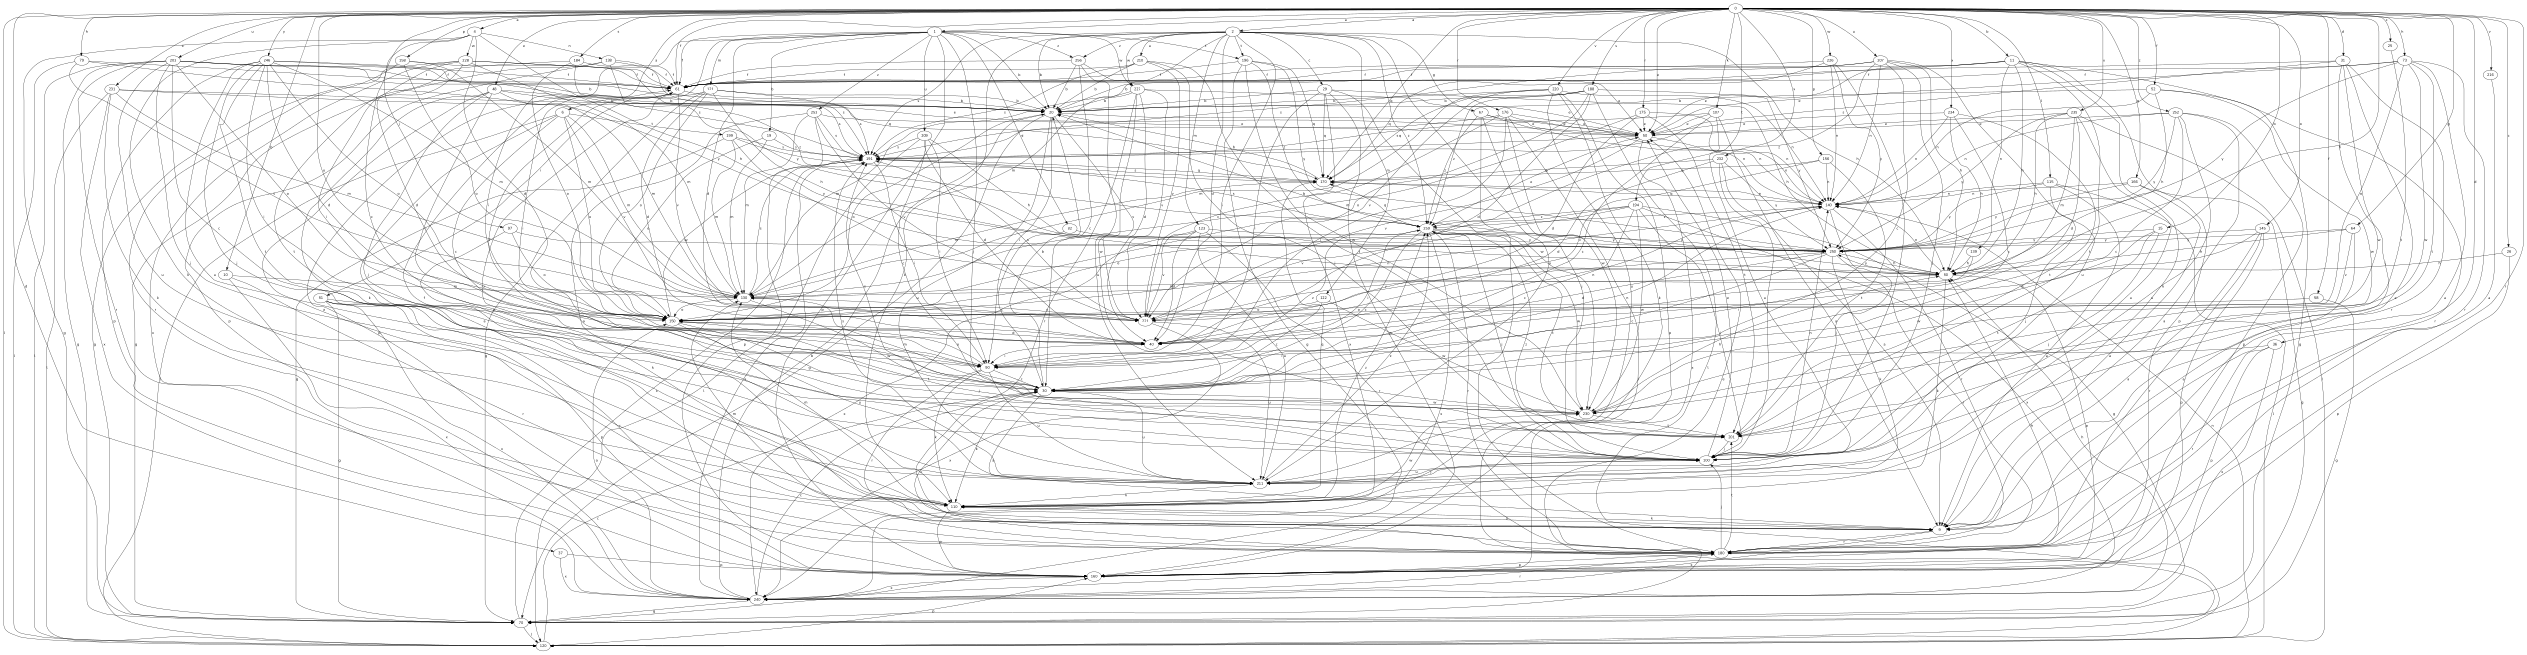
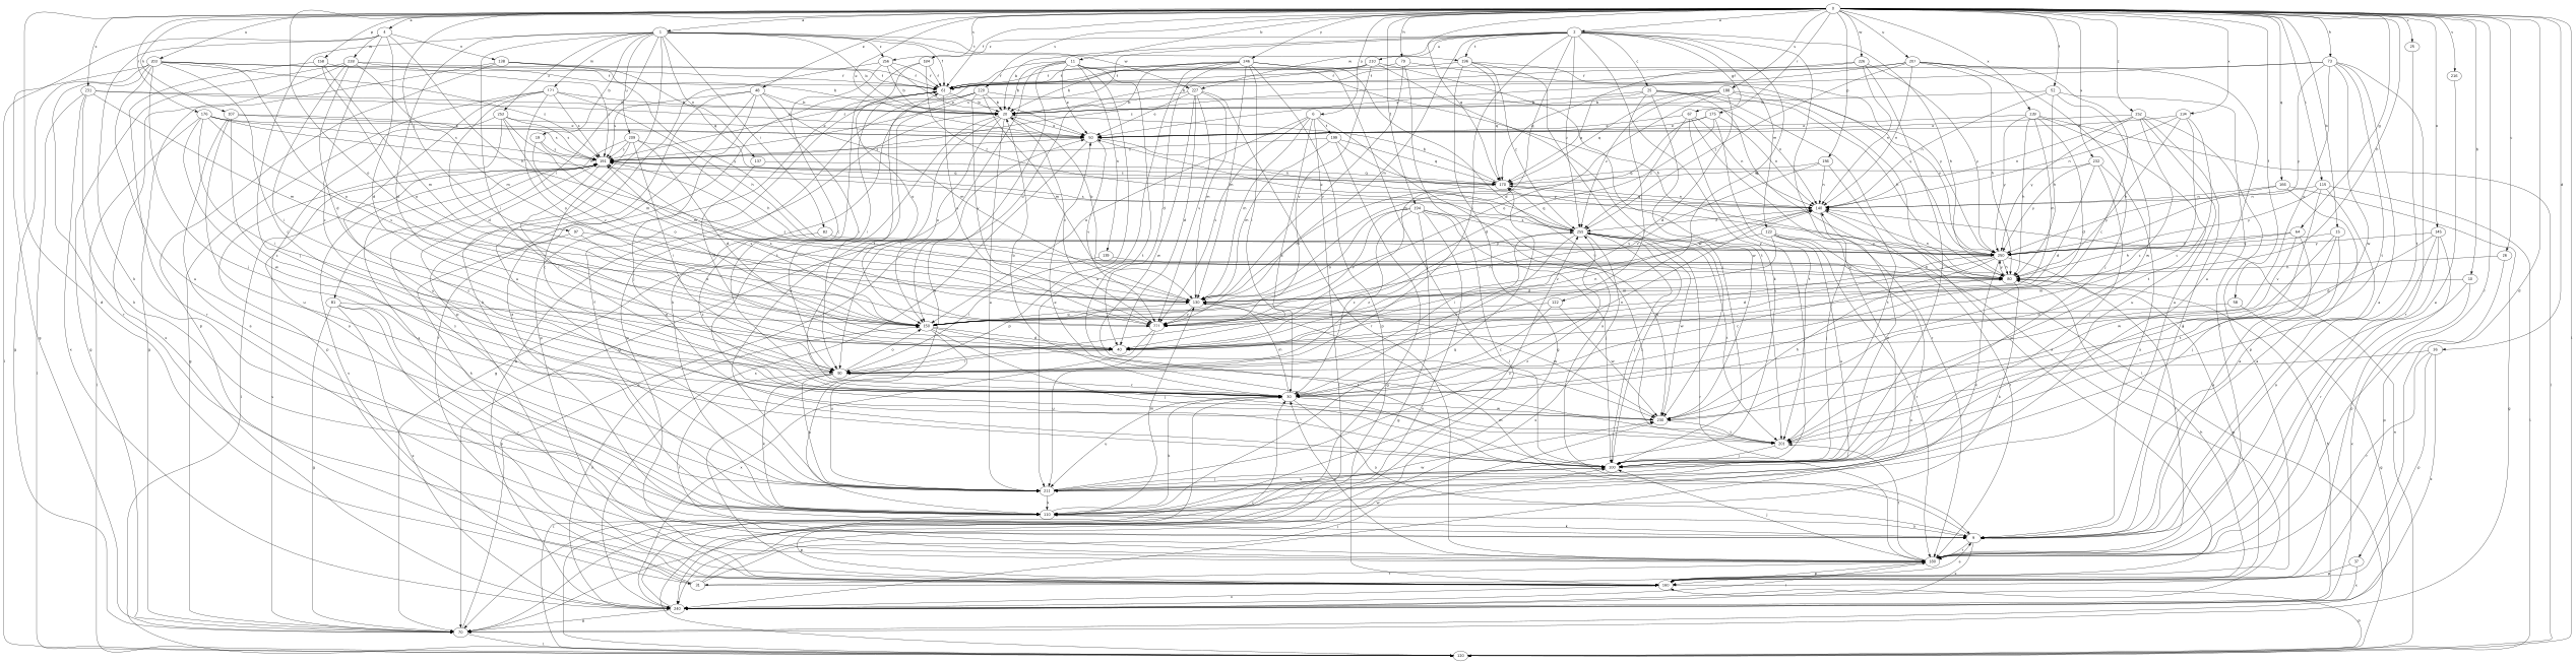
  strict digraph {
    fontname=Nunito
    node [fontname=Nunito]
    edge [fontname=Nunito]
    0
    1
    2
    4
    6
    10
    11
    15
    25
    26
    31
    36
    37
    48
    50
    52
    58
    61
    64
    73
    79
    80
    97
    107
    115
    120
    145
    150
    156
    158
    166
    170
    175
    176
    180
    184
    188
    194
    203
    207
    216
    220
    226
    231
    232
    234
    239
    246
    252
    19
    20
    40
    81
    82
    90
    100
    121
+   137
    160
    196
    209
    227
    253
    256
    29
    67
    110
    122
    123
    130
    191
    210
    211
    259
    30
    70
    138
    228
    9
    199
    221
    240
    139
    201
    230
    250
    140
    0 -> 1 [label=a]
    0 -> 2 [label=a]
    0 -> 4 [label=a]
    0 -> 6 [label=a]
    0 -> 10 [label=b]
    0 -> 11 [label=b]
    0 -> 15 [label=b]
    0 -> 25 [label=c]
    0 -> 26 [label=c]
    0 -> 31 [label=d]
    0 -> 36 [label=d]
    0 -> 37 [label=d]
    0 -> 48 [label=e]
    0 -> 50 [label=e]
    0 -> 52 [label=f]
    0 -> 58 [label=f]
    0 -> 61 [label=f]
    0 -> 64 [label=g]
    0 -> 73 [label=h]
    0 -> 79 [label=h]
    0 -> 80 [label=h]
    0 -> 97 [label=j]
    0 -> 107 [label=k]
    0 -> 115 [label=l]
    0 -> 120 [label=l]
    0 -> 145 [label=o]
    0 -> 150 [label=o]
    0 -> 156 [label=p]
    0 -> 158 [label=p]
    0 -> 166 [label=q]
    0 -> 170 [label=q]
    0 -> 175 [label=r]
    0 -> 176 [label=r]
    0 -> 180 [label=r]
    0 -> 184 [label=s]
    0 -> 188 [label=s]
    0 -> 194 [label=t]
    0 -> 203 [label=u]
    0 -> 207 [label=u]
    0 -> 216 [label=v]
    0 -> 220 [label=v]
    0 -> 226 [label=w]
    0 -> 231 [label=x]
    0 -> 232 [label=x]
    0 -> 234 [label=x]
    0 -> 239 [label=x]
    0 -> 246 [label=y]
    0 -> 252 [label=z]
    1 -> 61 [label=f]
    1 -> 19 [label=b]
    1 -> 20 [label=b]
    1 -> 40 [label=d]
    1 -> 81 [label=i]
    1 -> 82 [label=i]
    1 -> 90 [label=i]
    1 -> 100 [label=j]
    1 -> 121 [label=m]
+   1 -> 137 [label=n]
    1 -> 160 [label=p]
    1 -> 196 [label=t]
    1 -> 209 [label=u]
    1 -> 227 [label=w]
    1 -> 253 [label=z]
    1 -> 256 [label=z]
    2 -> 80 [label=h]
    2 -> 20 [label=b]
    2 -> 40 [label=d]
    2 -> 90 [label=i]
    2 -> 196 [label=t]
    2 -> 227 [label=w]
    2 -> 256 [label=z]
    2 -> 29 [label=c]
    2 -> 67 [label=g]
    2 -> 110 [label=k]
    2 -> 122 [label=m]
    2 -> 123 [label=m]
    2 -> 130 [label=m]
    2 -> 191 [label=s]
    2 -> 210 [label=u]
    2 -> 211 [label=u]
    2 -> 259 [label=z]
    4 -> 80 [label=h]
    4 -> 40 [label=d]
    4 -> 110 [label=k]
    4 -> 30 [label=c]
    4 -> 70 [label=g]
    4 -> 138 [label=n]
    4 -> 228 [label=w]
    6 -> 120 [label=l]
    6 -> 150 [label=o]
    6 -> 130 [label=m]
    6 -> 30 [label=c]
    6 -> 9 [label=a]
    6 -> 199 [label=t]
    6 -> 221 [label=v]
    10 -> 180 [label=r]
    10 -> 130 [label=m]
    10 -> 240 [label=x]
    11 -> 50 [label=e]
    11 -> 61 [label=f]
    11 -> 80 [label=h]
    11 -> 20 [label=b]
    11 -> 160 [label=p]
    11 -> 110 [label=k]
    11 -> 70 [label=g]
    11 -> 139 [label=n]
    11 -> 201 [label=t]
    15 -> 100 [label=j]
    15 -> 201 [label=t]
    15 -> 230 [label=w]
    15 -> 250 [label=y]
    25 -> 201 [label=t]
    26 -> 80 [label=h]
    26 -> 160 [label=p]
    31 -> 61 [label=f]
-   31 -> 180 [label=r]
+   180 -> 31 [label=r]
    31 -> 100 [label=j]
    31 -> 191 [label=s]
    31 -> 9 [label=a]
    31 -> 230 [label=w]
    36 -> 180 [label=r]
    36 -> 90 [label=i]
    36 -> 160 [label=p]
    36 -> 240 [label=x]
    37 -> 160 [label=p]
    37 -> 240 [label=x]
    48 -> 20 [label=b]
    48 -> 90 [label=i]
    48 -> 100 [label=j]
    48 -> 110 [label=k]
    48 -> 130 [label=m]
    48 -> 191 [label=s]
    48 -> 9 [label=a]
    50 -> 191 [label=s]
    50 -> 221 [label=v]
    50 -> 240 [label=x]
    50 -> 140 [label=n]
    52 -> 80 [label=h]
    52 -> 180 [label=r]
    52 -> 20 [label=b]
    52 -> 230 [label=w]
    52 -> 140 [label=n]
    58 -> 150 [label=o]
    58 -> 70 [label=g]
    61 -> 20 [label=b]
    61 -> 90 [label=i]
    61 -> 160 [label=p]
    61 -> 221 [label=v]
    64 -> 80 [label=h]
    64 -> 9 [label=a]
    64 -> 221 [label=v]
    64 -> 250 [label=y]
    73 -> 50 [label=e]
    73 -> 61 [label=f]
    73 -> 150 [label=o]
    73 -> 180 [label=r]
    73 -> 9 [label=a]
    73 -> 201 [label=t]
    73 -> 230 [label=w]
    73 -> 250 [label=y]
    79 -> 61 [label=f]
    79 -> 120 [label=l]
    79 -> 221 [label=v]
    79 -> 250 [label=y]
    80 -> 20 [label=b]
    80 -> 160 [label=p]
    80 -> 110 [label=k]
    80 -> 130 [label=m]
    80 -> 250 [label=y]
    80 -> 140 [label=n]
    97 -> 150 [label=o]
    97 -> 110 [label=k]
    97 -> 250 [label=y]
    107 -> 50 [label=e]
    107 -> 191 [label=s]
    107 -> 211 [label=u]
    107 -> 30 [label=c]
    107 -> 9 [label=a]
    115 -> 120 [label=l]
    115 -> 100 [label=j]
    115 -> 9 [label=a]
    115 -> 250 [label=y]
    115 -> 140 [label=n]
    120 -> 160 [label=p]
    120 -> 30 [label=c]
    120 -> 140 [label=n]
    145 -> 180 [label=r]
    145 -> 40 [label=d]
    145 -> 160 [label=p]
    145 -> 9 [label=a]
    145 -> 250 [label=y]
    150 -> 40 [label=d]
    150 -> 100 [label=j]
    150 -> 191 [label=s]
    150 -> 211 [label=u]
    150 -> 201 [label=t]
    150 -> 140 [label=n]
    156 -> 170 [label=q]
    156 -> 221 [label=v]
    156 -> 201 [label=t]
    156 -> 140 [label=n]
    158 -> 61 [label=f]
    158 -> 150 [label=o]
    158 -> 180 [label=r]
    158 -> 130 [label=m]
    166 -> 70 [label=g]
    166 -> 9 [label=a]
    166 -> 250 [label=y]
    166 -> 140 [label=n]
    170 -> 20 [label=b]
    170 -> 130 [label=m]
    170 -> 191 [label=s]
    170 -> 140 [label=n]
    175 -> 50 [label=e]
    175 -> 40 [label=d]
    175 -> 130 [label=m]
    175 -> 201 [label=t]
    175 -> 140 [label=n]
    176 -> 50 [label=e]
    176 -> 120 [label=l]
    176 -> 90 [label=i]
    176 -> 191 [label=s]
    176 -> 221 [label=v]
    176 -> 230 [label=w]
    176 -> 140 [label=n]
    180 -> 100 [label=j]
    180 -> 160 [label=p]
    180 -> 30 [label=c]
    180 -> 201 [label=t]
    184 -> 61 [label=f]
    184 -> 150 [label=o]
    184 -> 259 [label=z]
    184 -> 201 [label=t]
    188 -> 120 [label=l]
    188 -> 150 [label=o]
    188 -> 170 [label=q]
    188 -> 20 [label=b]
    188 -> 40 [label=d]
    188 -> 259 [label=z]
    188 -> 250 [label=y]
    194 -> 150 [label=o]
    194 -> 100 [label=j]
    194 -> 259 [label=z]
    194 -> 30 [label=c]
    194 -> 70 [label=g]
    194 -> 221 [label=v]
    194 -> 240 [label=x]
    194 -> 230 [label=w]
    203 -> 61 [label=f]
    203 -> 120 [label=l]
    203 -> 150 [label=o]
    203 -> 180 [label=r]
    203 -> 20 [label=b]
    203 -> 100 [label=j]
    203 -> 191 [label=s]
    203 -> 211 [label=u]
    203 -> 30 [label=c]
    203 -> 70 [label=g]
    207 -> 61 [label=f]
    207 -> 80 [label=h]
    207 -> 100 [label=j]
    207 -> 191 [label=s]
    207 -> 211 [label=u]
    207 -> 259 [label=z]
    207 -> 30 [label=c]
    207 -> 140 [label=n]
    216 -> 9 [label=a]
    220 -> 20 [label=b]
    220 -> 160 [label=p]
    220 -> 110 [label=k]
    220 -> 130 [label=m]
    220 -> 211 [label=u]
    220 -> 221 [label=v]
    220 -> 140 [label=n]
    226 -> 61 [label=f]
    226 -> 170 [label=q]
    226 -> 100 [label=j]
    226 -> 250 [label=y]
    226 -> 140 [label=n]
    231 -> 50 [label=e]
    231 -> 120 [label=l]
    231 -> 20 [label=b]
    231 -> 110 [label=k]
    231 -> 130 [label=m]
    231 -> 240 [label=x]
    232 -> 170 [label=q]
    232 -> 40 [label=d]
    232 -> 100 [label=j]
    232 -> 9 [label=a]
    232 -> 250 [label=y]
    234 -> 50 [label=e]
    234 -> 80 [label=h]
    234 -> 30 [label=c]
    234 -> 201 [label=t]
    234 -> 140 [label=n]
    239 -> 50 [label=e]
    239 -> 80 [label=h]
    239 -> 120 [label=l]
    239 -> 40 [label=d]
    239 -> 130 [label=m]
    239 -> 211 [label=u]
    239 -> 250 [label=y]
    246 -> 61 [label=f]
    246 -> 150 [label=o]
    246 -> 20 [label=b]
    246 -> 40 [label=d]
    246 -> 90 [label=i]
    246 -> 100 [label=j]
    246 -> 160 [label=p]
    246 -> 130 [label=m]
    246 -> 211 [label=u]
    246 -> 201 [label=t]
    252 -> 50 [label=e]
    252 -> 160 [label=p]
    252 -> 211 [label=u]
    252 -> 30 [label=c]
    252 -> 9 [label=a]
    252 -> 250 [label=y]
    252 -> 140 [label=n]
    19 -> 150 [label=o]
    19 -> 130 [label=m]
    19 -> 191 [label=s]
    20 -> 50 [label=e]
    20 -> 150 [label=o]
    20 -> 90 [label=i]
    20 -> 211 [label=u]
    20 -> 70 [label=g]
    20 -> 221 [label=v]
    40 -> 90 [label=i]
    40 -> 140 [label=n]
    81 -> 150 [label=o]
    81 -> 180 [label=r]
    81 -> 160 [label=p]
    81 -> 70 [label=g]
    81 -> 240 [label=x]
    82 -> 30 [label=c]
    82 -> 250 [label=y]
    90 -> 150 [label=o]
    90 -> 180 [label=r]
    90 -> 110 [label=k]
    90 -> 211 [label=u]
    90 -> 259 [label=z]
    90 -> 30 [label=c]
    100 -> 50 [label=e]
    100 -> 211 [label=u]
    100 -> 259 [label=z]
    100 -> 140 [label=n]
    121 -> 80 [label=h]
    121 -> 150 [label=o]
    121 -> 20 [label=b]
    121 -> 40 [label=d]
    121 -> 191 [label=s]
    121 -> 211 [label=u]
    121 -> 70 [label=g]
+   137 -> 170 [label=q]
+   137 -> 40 [label=d]
    160 -> 80 [label=h]
    160 -> 240 [label=x]
    196 -> 61 [label=f]
    196 -> 170 [label=q]
    196 -> 259 [label=z]
    196 -> 70 [label=g]
    196 -> 230 [label=w]
    196 -> 250 [label=y]
    209 -> 80 [label=h]
    209 -> 120 [label=l]
    209 -> 40 [label=d]
    209 -> 90 [label=i]
    209 -> 191 [label=s]
    209 -> 30 [label=c]
    227 -> 50 [label=e]
    227 -> 180 [label=r]
    227 -> 20 [label=b]
    227 -> 40 [label=d]
    227 -> 130 [label=m]
    227 -> 221 [label=v]
    227 -> 230 [label=w]
    253 -> 50 [label=e]
    253 -> 160 [label=p]
    253 -> 130 [label=m]
    253 -> 191 [label=s]
    253 -> 9 [label=a]
    253 -> 221 [label=v]
    256 -> 50 [label=e]
    256 -> 61 [label=f]
    256 -> 20 [label=b]
    256 -> 211 [label=u]
    256 -> 30 [label=c]
    29 -> 80 [label=h]
    29 -> 170 [label=q]
    29 -> 20 [label=b]
    29 -> 90 [label=i]
    29 -> 160 [label=p]
    29 -> 240 [label=x]
    29 -> 230 [label=w]
    67 -> 50 [label=e]
    67 -> 180 [label=r]
    67 -> 100 [label=j]
    67 -> 259 [label=z]
    67 -> 140 [label=n]
    110 -> 61 [label=f]
    110 -> 170 [label=q]
    110 -> 160 [label=p]
    110 -> 130 [label=m]
    110 -> 259 [label=z]
    110 -> 9 [label=a]
    110 -> 230 [label=w]
    122 -> 150 [label=o]
    122 -> 30 [label=c]
    122 -> 230 [label=w]
    123 -> 180 [label=r]
    123 -> 40 [label=d]
    123 -> 211 [label=u]
    123 -> 221 [label=v]
    123 -> 240 [label=x]
    123 -> 250 [label=y]
    130 -> 150 [label=o]
    130 -> 191 [label=s]
    130 -> 221 [label=v]
    130 -> 230 [label=w]
    191 -> 170 [label=q]
    191 -> 90 [label=i]
    210 -> 61 [label=f]
    210 -> 20 [label=b]
    210 -> 100 [label=j]
    210 -> 191 [label=s]
    210 -> 221 [label=v]
    210 -> 201 [label=t]
    211 -> 100 [label=j]
    211 -> 110 [label=k]
    211 -> 191 [label=s]
    211 -> 259 [label=z]
    259 -> 50 [label=e]
    259 -> 170 [label=q]
    259 -> 180 [label=r]
    259 -> 90 [label=i]
    259 -> 100 [label=j]
    259 -> 191 [label=s]
    259 -> 30 [label=c]
    259 -> 240 [label=x]
    259 -> 201 [label=t]
    259 -> 230 [label=w]
    259 -> 250 [label=y]
    30 -> 61 [label=f]
    30 -> 20 [label=b]
    30 -> 110 [label=k]
    30 -> 130 [label=m]
    30 -> 211 [label=u]
    30 -> 9 [label=a]
    30 -> 230 [label=w]
    30 -> 140 [label=n]
    70 -> 50 [label=e]
    70 -> 120 [label=l]
    70 -> 191 [label=s]
    138 -> 61 [label=f]
    138 -> 170 [label=q]
    138 -> 160 [label=p]
    138 -> 70 [label=g]
    138 -> 250 [label=y]
    228 -> 61 [label=f]
    228 -> 40 [label=d]
    228 -> 90 [label=i]
    228 -> 130 [label=m]
    228 -> 191 [label=s]
    228 -> 70 [label=g]
    228 -> 240 [label=x]
    9 -> 180 [label=r]
    9 -> 110 [label=k]
    9 -> 130 [label=m]
    9 -> 240 [label=x]
    199 -> 170 [label=q]
    199 -> 130 [label=m]
    199 -> 191 [label=s]
    199 -> 70 [label=g]
    199 -> 250 [label=y]
    221 -> 191 [label=s]
    221 -> 211 [label=u]
    221 -> 240 [label=x]
    240 -> 80 [label=h]
    240 -> 150 [label=o]
    240 -> 180 [label=r]
    240 -> 20 [label=b]
-   240 -> 191 [label=s]
+   110 -> 191 [label=s]
    240 -> 30 [label=c]
    240 -> 70 [label=g]
    139 -> 80 [label=h]
    139 -> 90 [label=i]
    201 -> 100 [label=j]
    230 -> 80 [label=h]
    230 -> 191 [label=s]
    230 -> 201 [label=t]
    250 -> 80 [label=h]
    250 -> 180 [label=r]
    250 -> 40 [label=d]
    250 -> 110 [label=k]
    250 -> 30 [label=c]
    250 -> 221 [label=v]
    140 -> 170 [label=q]
    140 -> 180 [label=r]
    140 -> 100 [label=j]
    140 -> 259 [label=z]
  }
